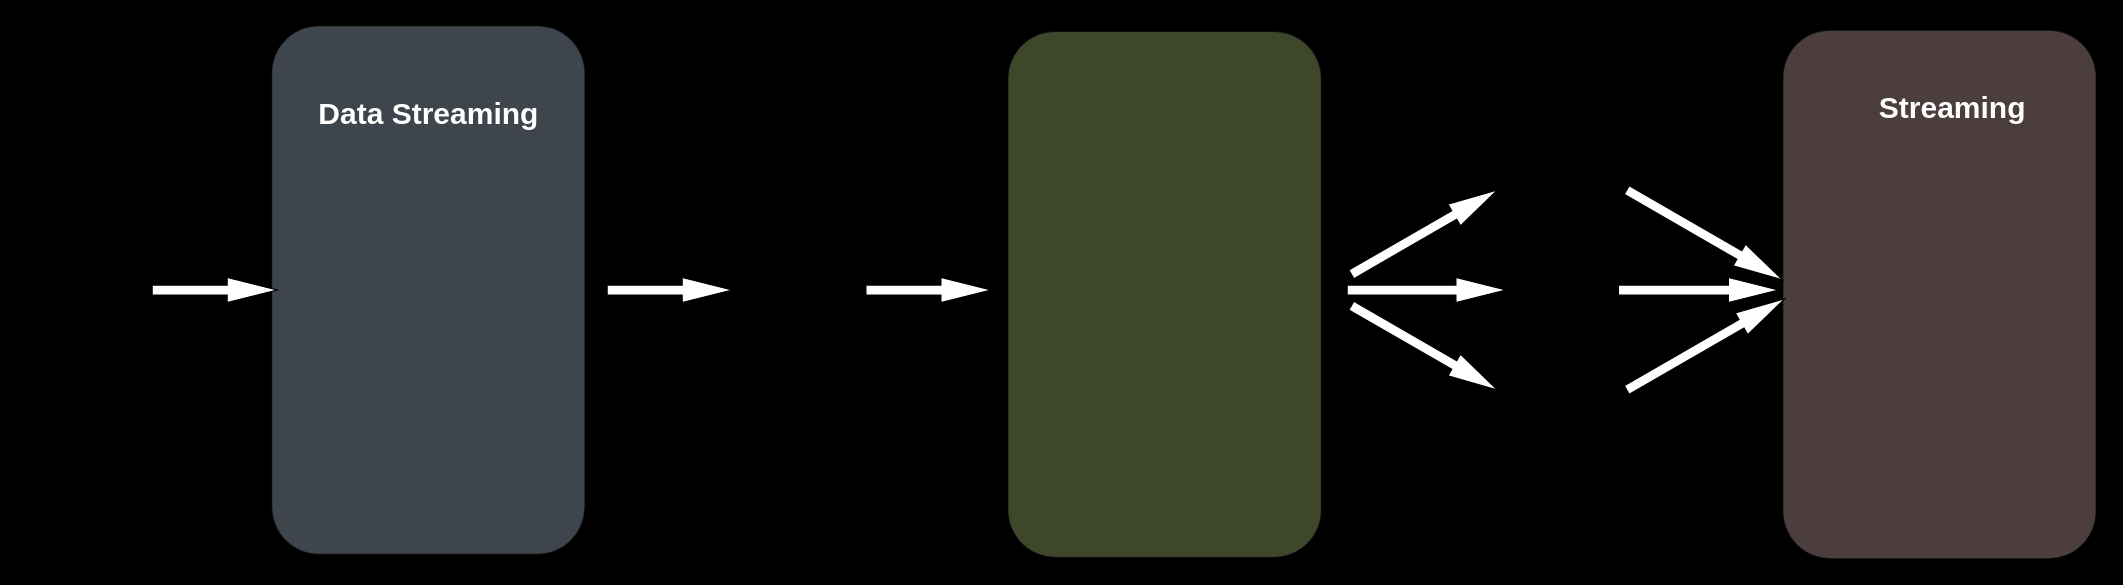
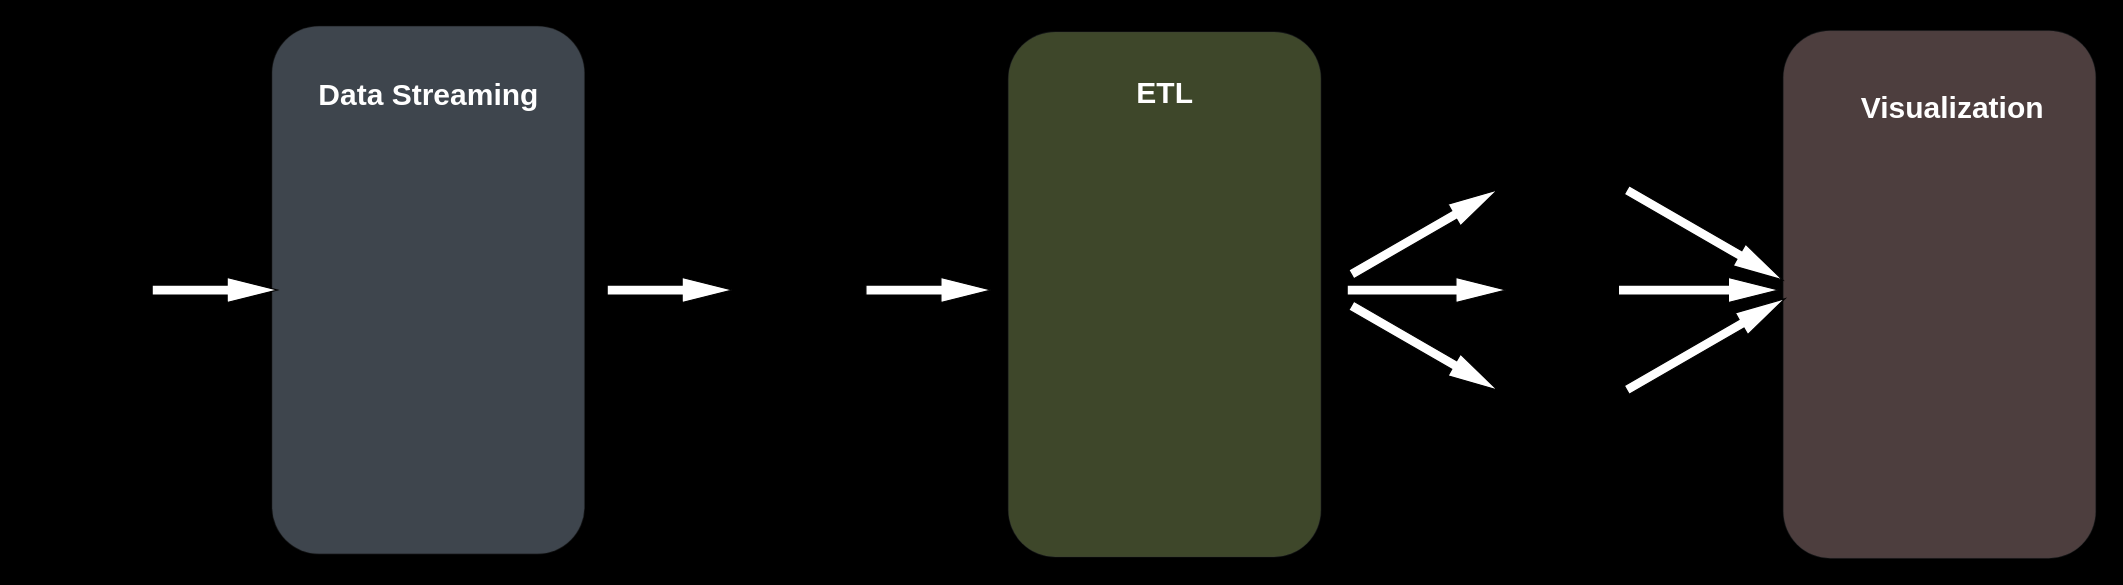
  <mxCell id="0" />
  <mxCell id="1" value="boxes" parent="0" />
  <mxCell id="2" value="" style="rounded=1;whiteSpace=wrap;html=1;opacity=30;fillColor=#cdeb8b;strokeColor=#36393d;glass=0;shadow=0;" parent="1" vertex="1"><mxGeometry x="806" y="25" width="250" height="420" as="geometry" /></mxCell>
  <mxCell id="3" value="" style="rounded=1;whiteSpace=wrap;html=1;opacity=30;fillColor=#ffcccc;strokeColor=#36393d;glass=0;shadow=0;" parent="1" vertex="1"><mxGeometry x="1426" y="24" width="249.83" height="422" as="geometry" /></mxCell>
  <mxCell id="4" value="" style="rounded=1;whiteSpace=wrap;html=1;opacity=30;fillColor=#cce5ff;strokeColor=#36393d;glass=0;shadow=0;" parent="1" vertex="1"><mxGeometry x="217" y="20.5" width="249.83" height="422" as="geometry" /></mxCell>
  <mxCell id="5" value="" style="shape=image;verticalLabelPosition=bottom;labelBackgroundColor=default;verticalAlign=top;aspect=fixed;imageAspect=0;image=https://www.selectdistinct.co.uk/wp-content/uploads/2023/03/Tableau-logo-removebg-preview.png;" vertex="1" parent="1"><mxGeometry x="1435.92" y="120" width="230" height="230" as="geometry" /></mxCell>
  <mxCell id="6" value="main" style="" parent="0" />
  <mxCell id="7" value="" style="html=1;shadow=0;dashed=0;align=center;verticalAlign=middle;shape=mxgraph.arrows2.arrow;dy=0.6;dx=40;flipH=1;notch=0;fillColor=#ffffff;strokeColor=#000000;direction=west;gradientColor=none;" parent="6" vertex="1"><mxGeometry x="121" y="221.5" width="100" height="20" as="geometry" /></mxCell>
  <mxCell id="8" value="" style="shape=image;verticalLabelPosition=bottom;labelBackgroundColor=default;verticalAlign=top;aspect=fixed;imageAspect=0;image=https://fileproinfo.com/images/orc_file_extension.png;" parent="6" vertex="1"><mxGeometry x="591" y="186.5" width="82.86" height="90" as="geometry" /></mxCell>
  <mxCell id="9" value="" style="html=1;shadow=0;dashed=0;align=center;verticalAlign=middle;shape=mxgraph.arrows2.arrow;dy=0.6;dx=40;flipH=1;notch=0;fillColor=#ffffff;strokeColor=#000000;direction=west;gradientColor=none;" parent="6" vertex="1"><mxGeometry x="485" y="221.5" width="100" height="20" as="geometry" /></mxCell>
  <mxCell id="10" value="" style="html=1;shadow=0;dashed=0;align=center;verticalAlign=middle;shape=mxgraph.arrows2.arrow;dy=0.6;dx=40;flipH=1;notch=0;fillColor=#ffffff;strokeColor=#000000;direction=west;gradientColor=none;" parent="6" vertex="1"><mxGeometry x="692" y="221.5" width="100" height="20" as="geometry" /></mxCell>
  <mxCell id="11" value="" style="html=1;shadow=0;dashed=0;align=center;verticalAlign=middle;shape=mxgraph.arrows2.arrow;dy=0.6;dx=40;flipH=1;notch=0;fillColor=#ffffff;strokeColor=#000000;direction=west;gradientColor=none;rotation=-30;" parent="6" vertex="1"><mxGeometry x="1071.34" y="175.25" width="135" height="20" as="geometry" /></mxCell>
  <mxCell id="12" value="" style="html=1;shadow=0;dashed=0;align=center;verticalAlign=middle;shape=mxgraph.arrows2.arrow;dy=0.6;dx=40;flipH=1;notch=0;fillColor=#ffffff;strokeColor=#000000;direction=west;gradientColor=none;" parent="6" vertex="1"><mxGeometry x="1077" y="221.5" width="127" height="20" as="geometry" /></mxCell>
  <mxCell id="13" value="" style="html=1;shadow=0;dashed=0;align=center;verticalAlign=middle;shape=mxgraph.arrows2.arrow;dy=0.6;dx=40;flipH=1;notch=0;fillColor=#ffffff;strokeColor=#000000;direction=west;gradientColor=none;rotation=30;" parent="6" vertex="1"><mxGeometry x="1071.34" y="267.75" width="135" height="20" as="geometry" /></mxCell>
  <mxCell id="14" value="" style="html=1;shadow=0;dashed=0;align=center;verticalAlign=middle;shape=mxgraph.arrows2.arrow;dy=0.6;dx=40;flipH=1;notch=0;fillColor=#ffffff;strokeColor=#000000;direction=west;gradientColor=none;" parent="6" vertex="1"><mxGeometry x="1294" y="221.5" width="128" height="20" as="geometry" /></mxCell>
  <mxCell id="15" value="" style="html=1;shadow=0;dashed=0;align=center;verticalAlign=middle;shape=mxgraph.arrows2.arrow;dy=0.6;dx=40;flipH=1;notch=0;fillColor=#ffffff;strokeColor=#000000;direction=west;gradientColor=none;rotation=30;" parent="6" vertex="1"><mxGeometry x="1291.05" y="177.5" width="144" height="20" as="geometry" /></mxCell>
  <mxCell id="16" value="" style="html=1;shadow=0;dashed=0;align=center;verticalAlign=middle;shape=mxgraph.arrows2.arrow;dy=0.6;dx=40;flipH=1;notch=0;fillColor=#ffffff;strokeColor=#000000;direction=west;gradientColor=none;rotation=-30;" parent="6" vertex="1"><mxGeometry x="1290.92" y="265" width="146" height="20" as="geometry" /></mxCell>
  <mxCell id="17" value="" style="shape=image;verticalLabelPosition=bottom;labelBackgroundColor=default;verticalAlign=top;aspect=fixed;imageAspect=0;image=https://cdn-icons-png.flaticon.com/512/8242/8242984.png;" parent="6" vertex="1"><mxGeometry x="20" y="186" width="91" height="91" as="geometry" /></mxCell>
  <mxCell id="18" value="" style="shape=image;verticalLabelPosition=bottom;labelBackgroundColor=default;verticalAlign=top;aspect=fixed;imageAspect=0;image=https://cdn-icons-png.flaticon.com/512/8242/8242984.png;" parent="6" vertex="1"><mxGeometry x="1194" y="184" width="91" height="91" as="geometry" /></mxCell>
  <mxCell id="19" value="" style="shape=image;verticalLabelPosition=bottom;labelBackgroundColor=default;verticalAlign=top;aspect=fixed;imageAspect=0;image=https://cdn-icons-png.flaticon.com/512/8242/8242984.png;" parent="6" vertex="1"><mxGeometry x="1194" y="276.5" width="91" height="91" as="geometry" /></mxCell>
  <mxCell id="20" value="" style="shape=image;verticalLabelPosition=bottom;labelBackgroundColor=default;verticalAlign=top;aspect=fixed;imageAspect=0;image=https://cdn-icons-png.flaticon.com/512/8242/8242984.png;" parent="6" vertex="1"><mxGeometry x="1194" y="95.5" width="91" height="91" as="geometry" /></mxCell>
  <mxCell id="21" value="" style="shape=image;verticalLabelPosition=bottom;labelBackgroundColor=default;verticalAlign=top;aspect=fixed;imageAspect=0;image=https://svn.apache.org/repos/asf/kafka/site/logos/originals/png/TALL%20-%20Black%20on%20Transparent.png;" parent="6" vertex="1"><mxGeometry x="259.24" y="141.5" width="165.35" height="180" as="geometry" /></mxCell>
- <mxCell id="22" value="&lt;font color=&quot;#ffffff&quot;&gt;Data Streaming&lt;/font&gt;" style="text;strokeColor=none;fillColor=none;html=1;fontSize=24;fontStyle=1;verticalAlign=middle;align=center;" parent="6" vertex="1"><mxGeometry x="245.96" y="70.5" width="191.91" height="40" as="geometry" /></mxCell>
+ <mxCell id="22" value="&lt;font color=&quot;#ffffff&quot;&gt;Data Streaming&lt;/font&gt;" style="text;strokeColor=none;fillColor=none;html=1;fontSize=24;fontStyle=1;verticalAlign=middle;align=center;" parent="6" vertex="1"><mxGeometry x="245.96" y="55.5" width="191.91" height="40" as="geometry" /></mxCell>
+ <mxCell id="23" value="&lt;font color=&quot;#ffffff&quot;&gt;ETL&lt;/font&gt;" style="text;strokeColor=none;fillColor=none;html=1;fontSize=24;fontStyle=1;verticalAlign=middle;align=center;" parent="6" vertex="1"><mxGeometry x="835" y="54" width="191.91" height="40" as="geometry" /></mxCell>
  <mxCell id="24" value="" style="shape=image;verticalLabelPosition=bottom;labelBackgroundColor=default;verticalAlign=top;aspect=fixed;imageAspect=0;image=https://upload.wikimedia.org/wikipedia/commons/thumb/f/f3/Apache_Spark_logo.svg/1280px-Apache_Spark_logo.svg.png;" parent="6" vertex="1"><mxGeometry x="836" y="185" width="180" height="100" as="geometry" /></mxCell>
- <mxCell id="25" value="&lt;font color=&quot;#ffffff&quot;&gt;Streaming&lt;/font&gt;" style="text;strokeColor=none;fillColor=none;html=1;fontSize=24;fontStyle=1;verticalAlign=middle;align=center;" parent="6" vertex="1"><mxGeometry x="1464.96" y="65.5" width="191.91" height="40" as="geometry" /></mxCell>
+ <mxCell id="25" value="&lt;font color=&quot;#ffffff&quot;&gt;Visualization&lt;/font&gt;" style="text;strokeColor=none;fillColor=none;html=1;fontSize=24;fontStyle=1;verticalAlign=middle;align=center;" parent="6" vertex="1"><mxGeometry x="1464.96" y="65.5" width="191.91" height="40" as="geometry" /></mxCell>
